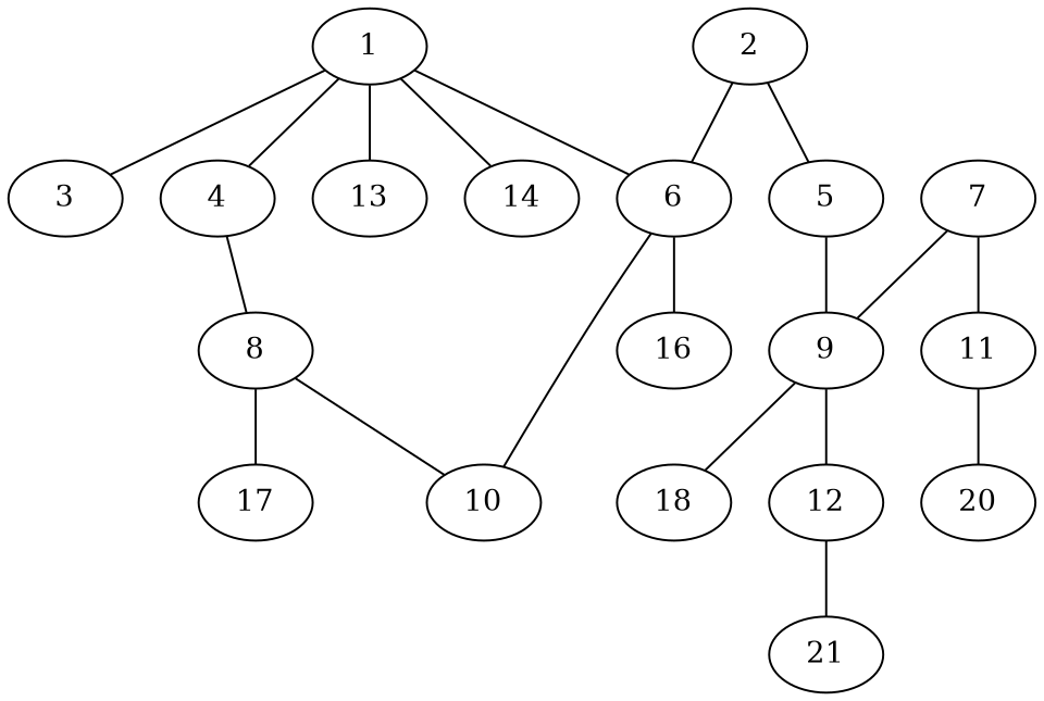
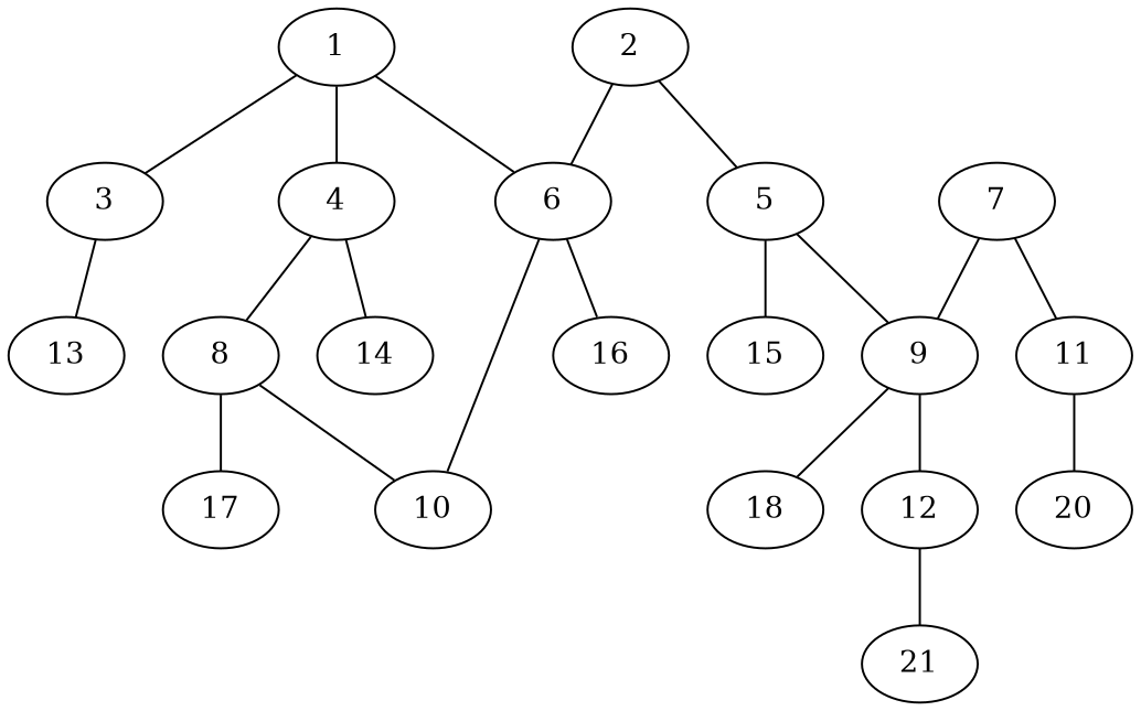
  graph {
    node [chem=C]
    edge [valence=1]
    1
    3
    4
    6
    2
    5
    13 [chem=H]
    8
    14 [chem=H]
    9
+   15 [chem=H]
    10
    16 [chem=H]
    7
    11 [chem=N]
    17 [chem=H]
    18 [chem=H]
    12 [chem=O]
    20 [chem=H]
    21 [chem=H]
    1 -- 3 [valence=2]
    1 -- 4
    1 -- 6
-   1 -- 13
+   3 -- 13
    4 -- 8 [valence=2]
-   1 -- 14
+   4 -- 14
    6 -- 10 [valence=2]
    6 -- 16
    2 -- 6
    2 -- 5 [valence=2]
    5 -- 9
+   5 -- 15
    8 -- 10
    8 -- 17
    9 -- 18
    9 -- 12
    7 -- 9 [valence=2]
    7 -- 11
    11 -- 20
    12 -- 21
  }
